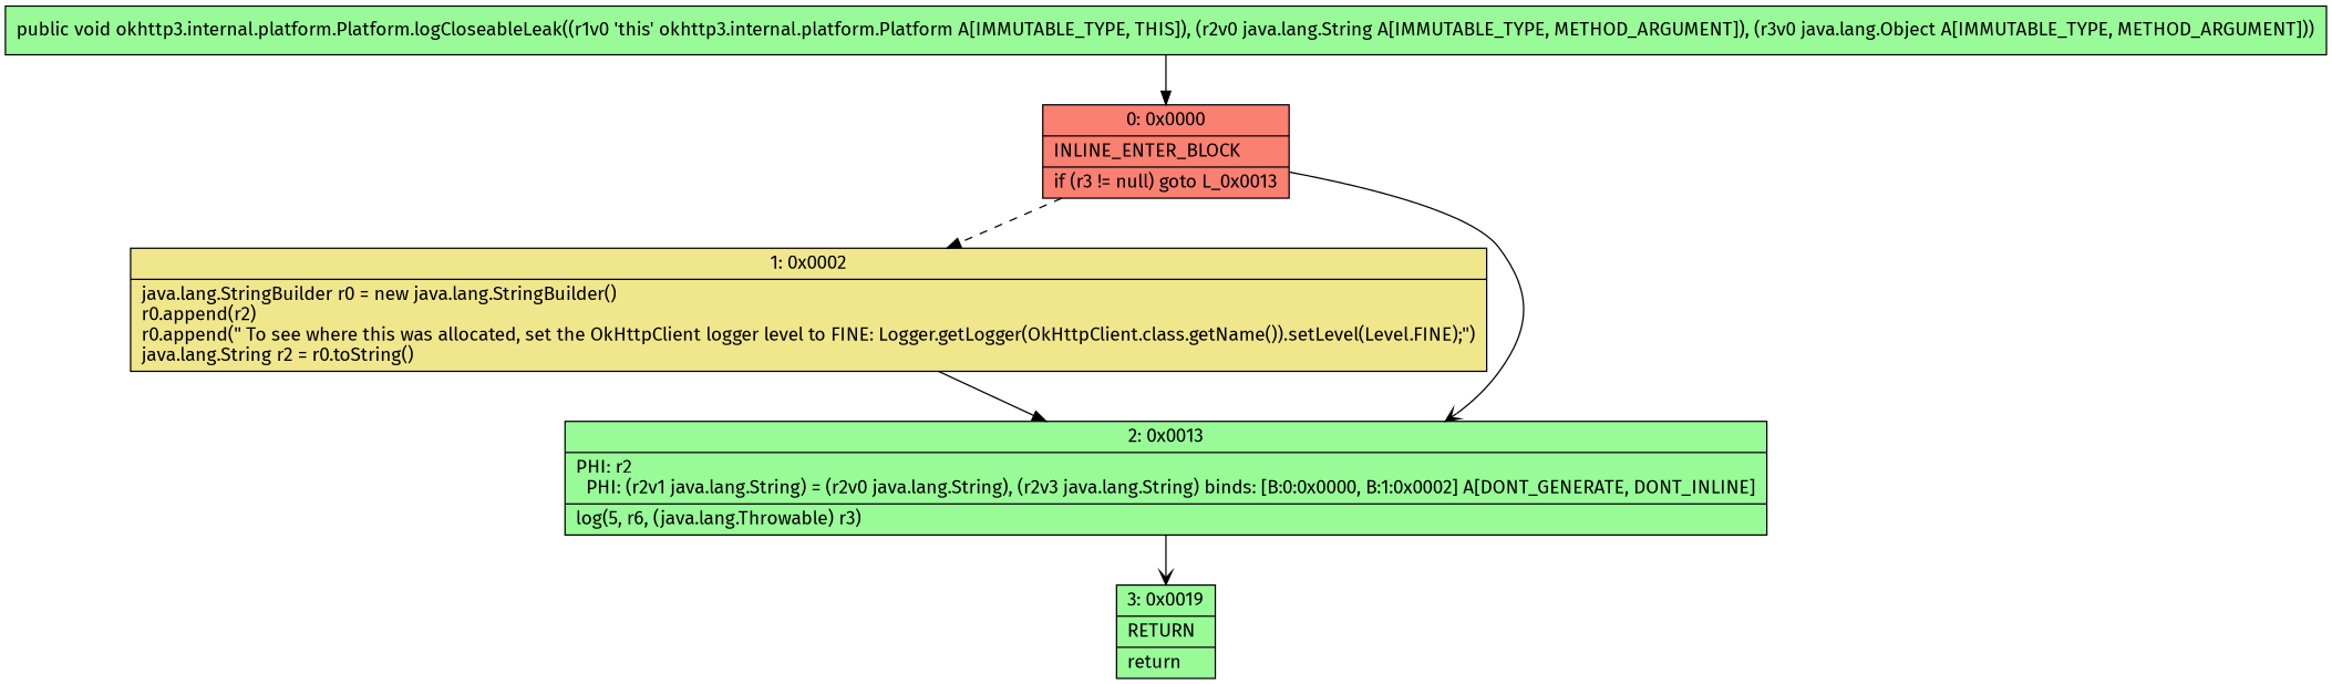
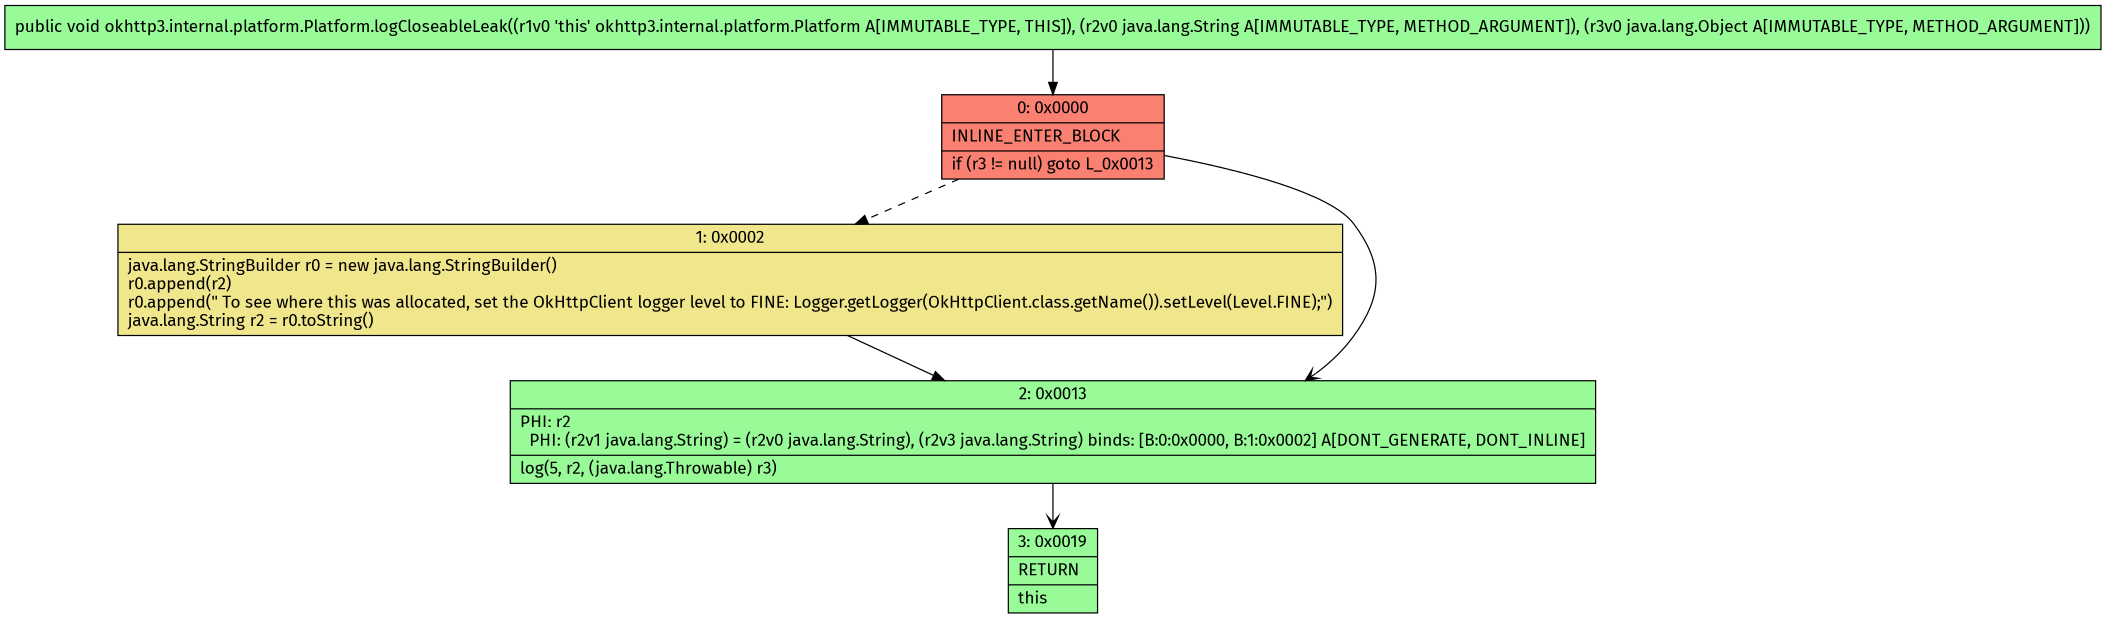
  digraph {
    fontname="Fira Sans"
    node [fillcolor=palegreen fontname="Fira Sans" shape=record style=filled]
    edge [arrowhead=normal fontname="Fira Sans"]
    n1 [fillcolor=salmon label="{0\:\ 0x0000|INLINE_ENTER_BLOCK\l|if (r3 != null) goto L_0x0013\l}"]
    n2 [fillcolor=khaki label="{1\:\ 0x0002|java.lang.StringBuilder r0 = new java.lang.StringBuilder()\lr0.append(r2)\lr0.append(\" To see where this was allocated, set the OkHttpClient logger level to FINE: Logger.getLogger(OkHttpClient.class.getName()).setLevel(Level.FINE);\")\ljava.lang.String r2 = r0.toString()\l}"]
-   n3 [label="{2\:\ 0x0013|PHI: r2 \l  PHI: (r2v1 java.lang.String) = (r2v0 java.lang.String), (r2v3 java.lang.String) binds: [B:0:0x0000, B:1:0x0002] A[DONT_GENERATE, DONT_INLINE]\l|log(5, r6, (java.lang.Throwable) r3)\l}"]
-   n4 [label="{3\:\ 0x0019|RETURN\l|return\l}"]
+   n3 [label="{2\:\ 0x0013|PHI: r2 \l  PHI: (r2v1 java.lang.String) = (r2v0 java.lang.String), (r2v3 java.lang.String) binds: [B:0:0x0000, B:1:0x0002] A[DONT_GENERATE, DONT_INLINE]\l|log(5, r2, (java.lang.Throwable) r3)\l}"]
+   n4 [label="{3\:\ 0x0019|RETURN\l|this\l}"]
    n5 [label="{public void okhttp3.internal.platform.Platform.logCloseableLeak((r1v0 'this' okhttp3.internal.platform.Platform A[IMMUTABLE_TYPE, THIS]), (r2v0 java.lang.String A[IMMUTABLE_TYPE, METHOD_ARGUMENT]), (r3v0 java.lang.Object A[IMMUTABLE_TYPE, METHOD_ARGUMENT])) }"]
    n1 -> n2 [style=dashed]
    n1 -> n3 [arrowhead=vee]
    n2 -> n3
    n3 -> n4 [arrowhead=vee]
    n5 -> n1
  }
